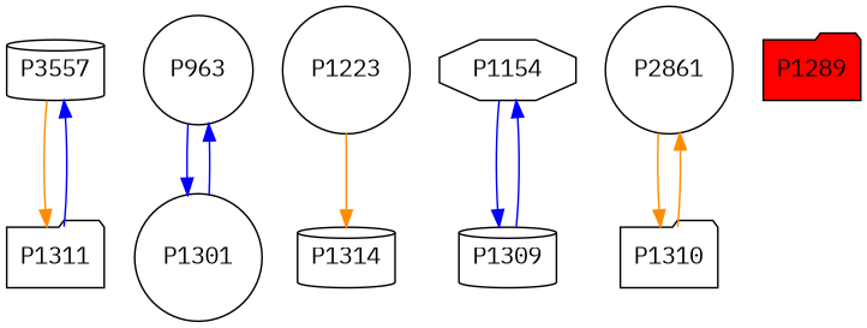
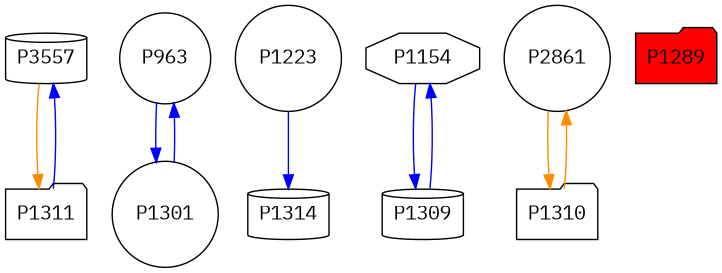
  digraph {
    fontname="IBM Plex Mono"
    node [fontname="IBM Plex Mono" shape=circle]
    edge [color=blue fontname="IBM Plex Mono"]
    P3557 [shape=cylinder]
    P1311 [shape=folder]
    P963
    P1301
    P1223
    P1314 [shape=cylinder]
    n7 [label=P1154 shape=octagon]
    P1309 [shape=cylinder]
    P2861
    P1310 [shape=folder]
    P1289 [fillcolor=red shape=folder style=filled]
    P3557 -> P1311 [color=darkorange]
    P1311 -> P3557
    P963 -> P1301
    P1301 -> P963
-   P1223 -> P1314 [color=darkorange]
+   P1223 -> P1314
    n7 -> P1309
    P1309 -> n7
    P2861 -> P1310 [color=darkorange]
    P1310 -> P2861 [color=darkorange]
  }
